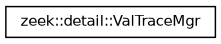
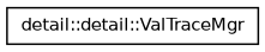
  digraph {
    rankdir=LR
-   n1 [color=black fillcolor=white fontname=Helvetica fontsize=10 height=0.2 label="zeek::detail::ValTraceMgr" shape=record style=filled width=0.4]
+   n1 [color=black fillcolor=white fontname=Helvetica fontsize=10 height=0.2 label="detail::detail::ValTraceMgr" shape=record style=filled width=0.4]
  }
